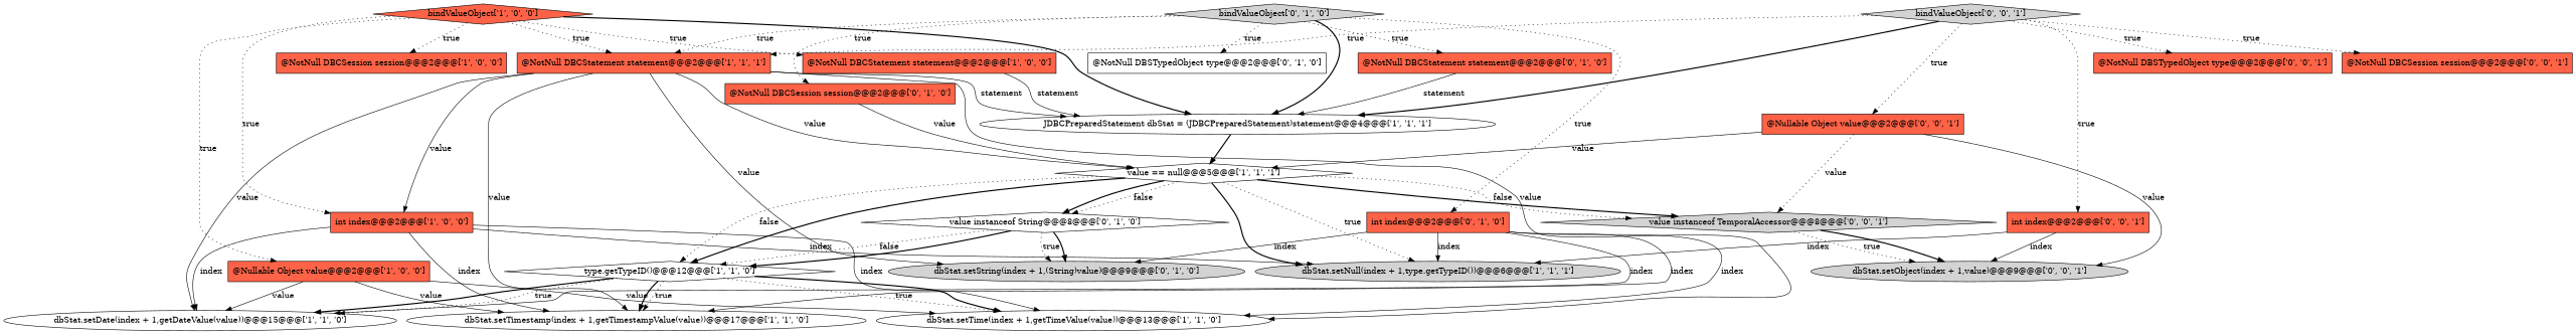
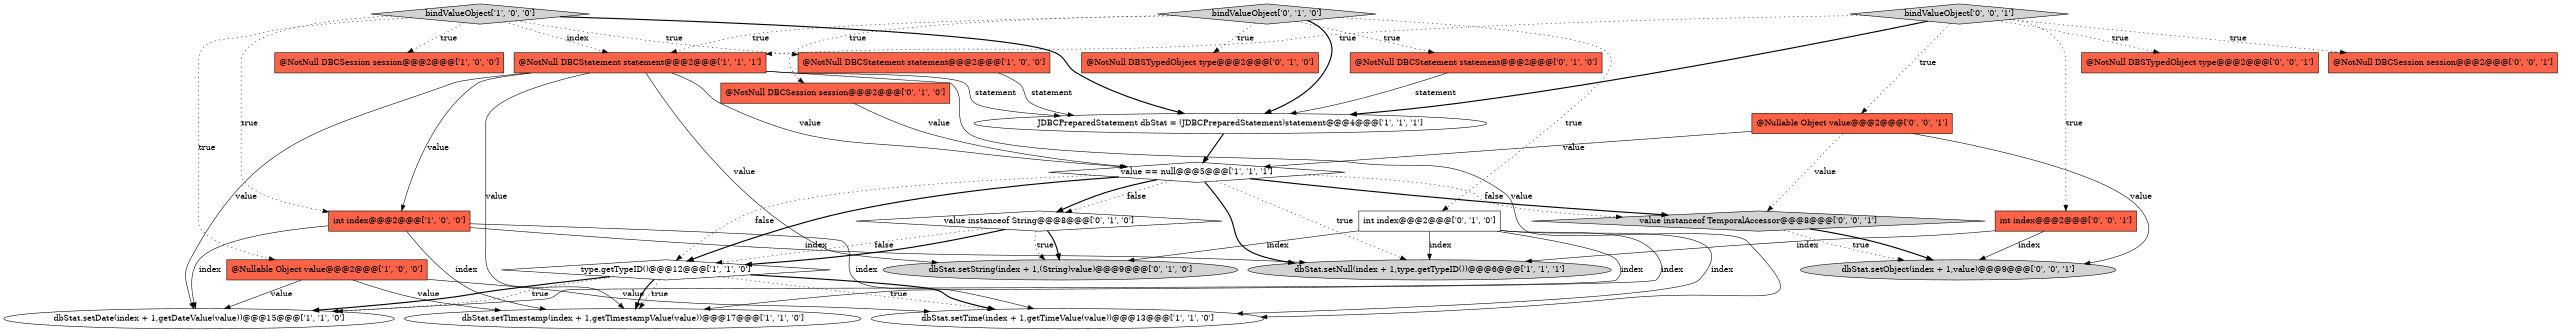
  digraph {
    node [fillcolor=tomato shape=box style=filled]
    edge [style=dotted]
    n1 [fillcolor=white label="type.getTypeID()@@@12@@@['1', '1', '0']" shape=diamond]
    n2 [fillcolor=white label="dbStat.setTime(index + 1,getTimeValue(value))@@@13@@@['1', '1', '0']" shape=ellipse]
    n3 [fillcolor=white label="dbStat.setTimestamp(index + 1,getTimestampValue(value))@@@17@@@['1', '1', '0']" shape=ellipse]
    n4 [fillcolor=white label="dbStat.setDate(index + 1,getDateValue(value))@@@15@@@['1', '1', '0']" shape=ellipse]
    n5 [fillcolor=white label="value == null@@@5@@@['1', '1', '1']" shape=diamond]
    n6 [fillcolor=lightgray label="dbStat.setNull(index + 1,type.getTypeID())@@@6@@@['1', '1', '1']" shape=ellipse]
    n7 [fillcolor=lightgray label="value instanceof TemporalAccessor@@@8@@@['0', '0', '1']" shape=diamond]
    n8 [fillcolor=white label="value instanceof String@@@8@@@['0', '1', '0']" shape=diamond]
    n9 [fillcolor=lightgray label="dbStat.setObject(index + 1,value)@@@9@@@['0', '0', '1']" shape=ellipse]
    n10 [fillcolor=lightgray label="dbStat.setString(index + 1,(String)value)@@@9@@@['0', '1', '0']" shape=ellipse]
    n11 [label="@NotNull DBCStatement statement@@@2@@@['0', '1', '0']"]
    n12 [fillcolor=white label="JDBCPreparedStatement dbStat = (JDBCPreparedStatement)statement@@@4@@@['1', '1', '1']" shape=ellipse]
-   n13 [label="int index@@@2@@@['0', '1', '0']"]
+   n13 [fillcolor=white label="int index@@@2@@@['0', '1', '0']"]
    n14 [label="@NotNull DBCStatement statement@@@2@@@['1', '1', '1']"]
    n15 [label="int index@@@2@@@['1', '0', '0']"]
    n16 [label="@Nullable Object value@@@2@@@['1', '0', '0']"]
    n17 [label="@NotNull DBCStatement statement@@@2@@@['1', '0', '0']"]
    n18 [label="@NotNull DBCSession session@@@2@@@['1', '0', '0']"]
    n19 [label="@NotNull DBSTypedObject type@@@2@@@['0', '0', '1']"]
-   n20 [fillcolor=white label="@NotNull DBSTypedObject type@@@2@@@['0', '1', '0']"]
-   n21 [label="bindValueObject['1', '0', '0']" shape=diamond]
+   n20 [label="@NotNull DBSTypedObject type@@@2@@@['0', '1', '0']"]
+   n21 [fillcolor=lightgray label="bindValueObject['1', '0', '0']" shape=diamond]
    n22 [label="int index@@@2@@@['0', '0', '1']"]
    n23 [fillcolor=lightgray label="bindValueObject['0', '0', '1']" shape=diamond]
    n24 [label="@NotNull DBCSession session@@@2@@@['0', '0', '1']"]
    n25 [label="@Nullable Object value@@@2@@@['0', '0', '1']"]
    n26 [fillcolor=lightgray label="bindValueObject['0', '1', '0']" shape=diamond]
    n27 [label="@NotNull DBCSession session@@@2@@@['0', '1', '0']"]
    n1 -> n2 [style=bold]
    n1 -> n2 [label=true]
    n1 -> n3 [label=true]
    n1 -> n3 [style=bold]
    n1 -> n4 [label=true]
    n1 -> n4 [style=bold]
    n5 -> n1 [style=bold]
    n5 -> n1 [label=false]
    n5 -> n6 [style=bold]
    n5 -> n6 [label=true]
    n5 -> n7 [label=false]
    n5 -> n7 [style=bold]
    n5 -> n8 [label=false]
    n5 -> n8 [style=bold]
    n7 -> n9 [style=bold]
    n7 -> n9 [label=true]
    n8 -> n1 [label=false]
    n8 -> n1 [style=bold]
    n8 -> n10 [label=true]
    n8 -> n10 [style=bold]
    n11 -> n12 [label=statement style=solid]
    n12 -> n5 [style=bold]
    n13 -> n2 [label=index style=solid]
    n13 -> n3 [label=index style=solid]
    n13 -> n4 [label=index style=solid]
    n13 -> n6 [label=index style=solid]
    n13 -> n10 [label=index style=solid]
    n14 -> n2 [label=value style=solid]
    n14 -> n3 [label=value style=solid]
    n14 -> n4 [label=value style=solid]
    n14 -> n5 [label=value style=solid]
    n14 -> n10 [label=value style=solid]
    n14 -> n12 [label=statement style=solid]
    n14 -> n15 [label=value style=solid]
    n15 -> n2 [label=index style=solid]
    n15 -> n3 [label=index style=solid]
    n15 -> n4 [label=index style=solid]
    n15 -> n6 [label=index style=solid]
    n16 -> n2 [label=value style=solid]
    n16 -> n3 [label=value style=solid]
    n16 -> n4 [label=value style=solid]
    n17 -> n12 [label=statement style=solid]
    n21 -> n12 [style=bold]
-   n21 -> n14 [label=true]
+   n21 -> n14 [label=index]
    n21 -> n15 [label=true]
    n21 -> n16 [label=true]
    n21 -> n17 [label=true]
    n21 -> n18 [label=true]
    n22 -> n6 [label=index style=solid]
    n22 -> n9 [label=index style=solid]
    n23 -> n12 [style=bold]
    n23 -> n14 [label=true]
    n23 -> n19 [label=true]
    n23 -> n22 [label=true]
    n23 -> n24 [label=true]
    n23 -> n25 [label=true]
    n25 -> n5 [label=value style=solid]
    n25 -> n7 [label=value]
    n25 -> n9 [label=value style=solid]
    n26 -> n11 [label=true]
    n26 -> n12 [style=bold]
    n26 -> n13 [label=true]
    n26 -> n14 [label=true]
    n26 -> n20 [label=true]
    n26 -> n27 [label=true]
    n27 -> n5 [label=value style=solid]
  }
